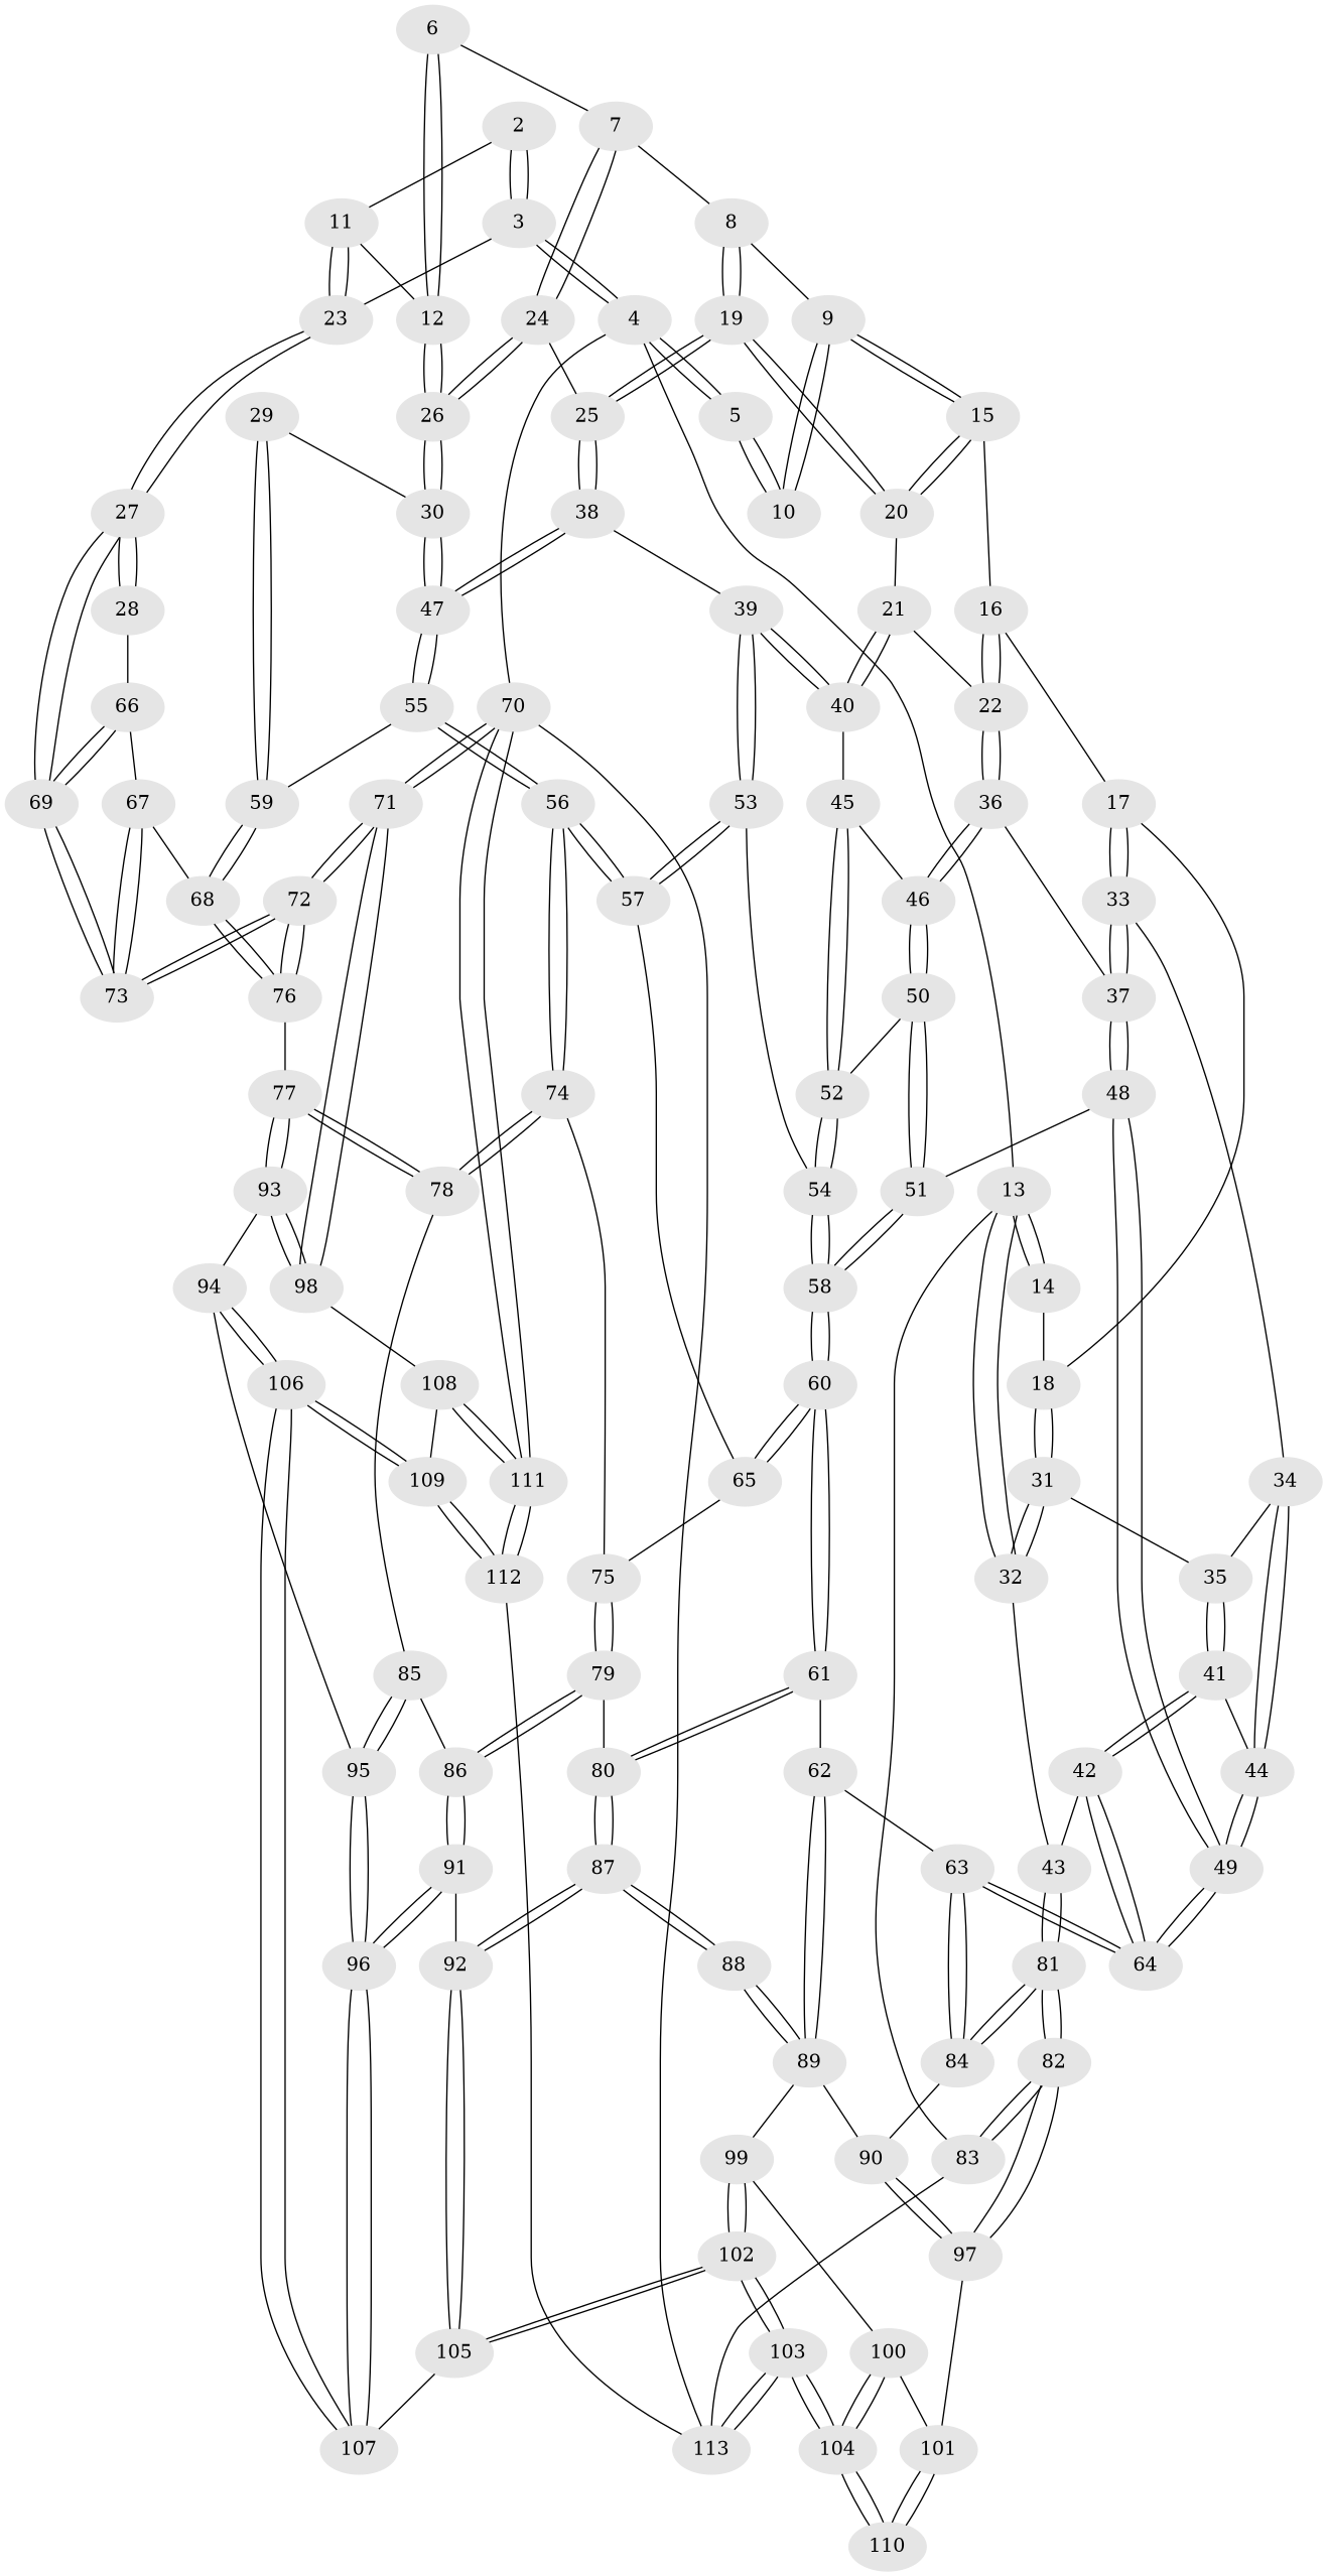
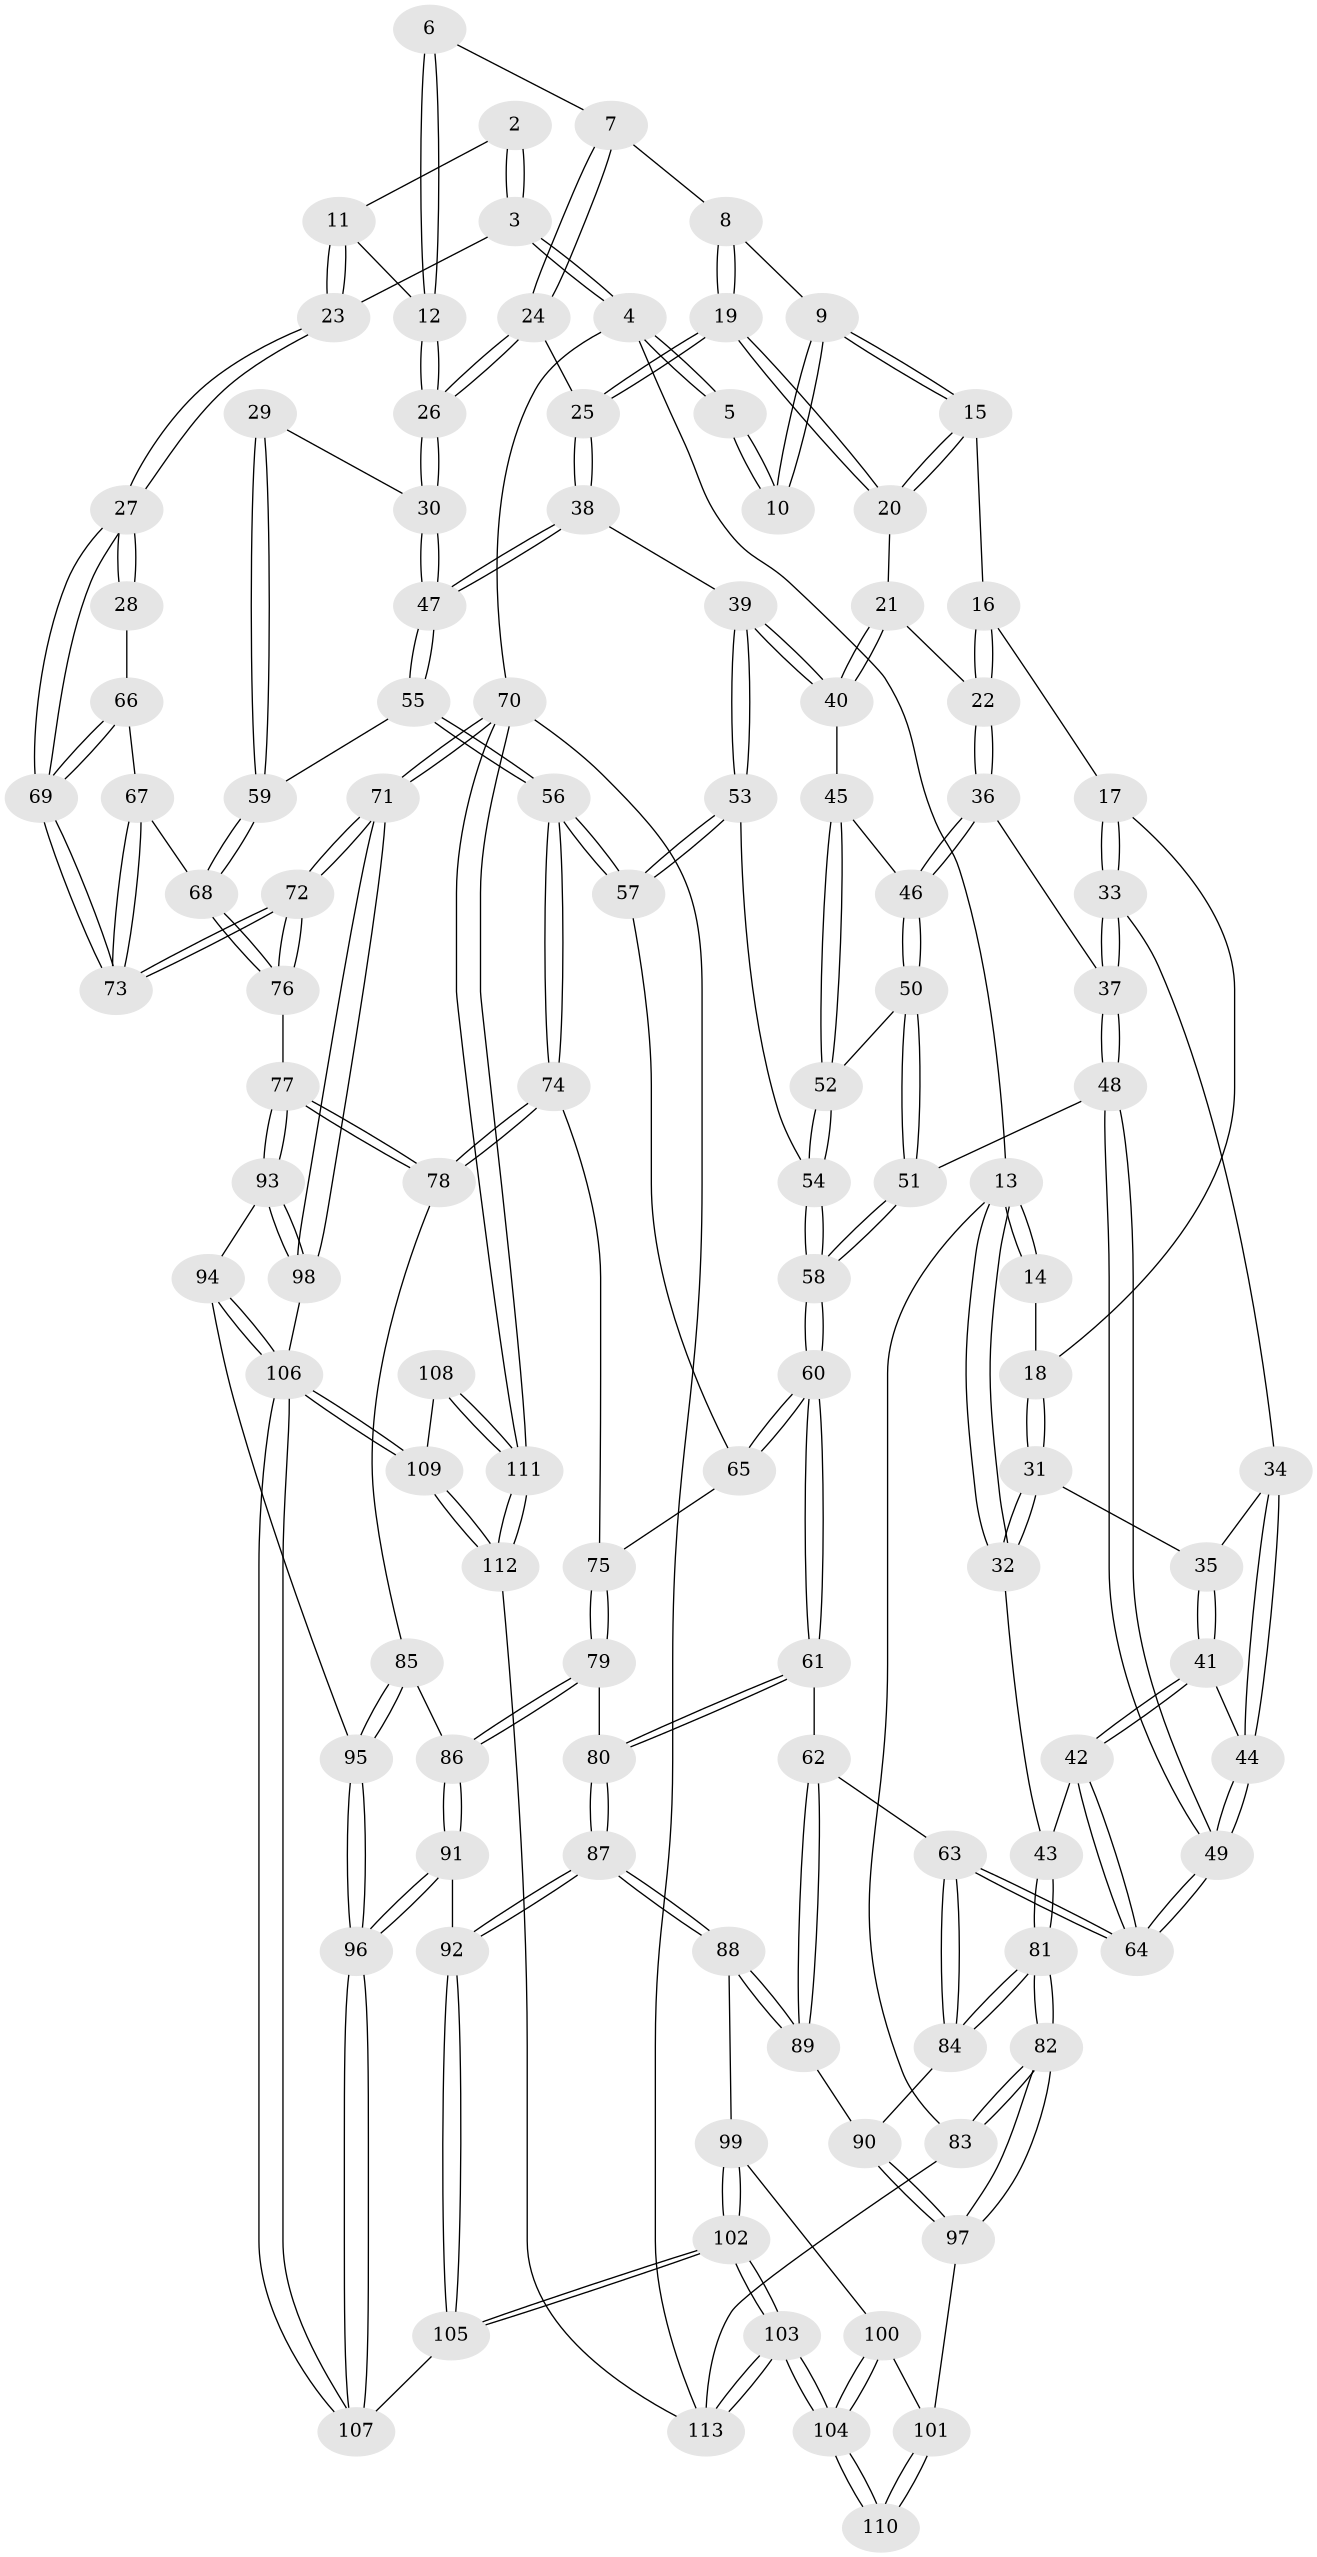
  graph {
    node [color=gray90 style=filled]
    2
    3
    11
    6
    7
    12
    4
    23
    5
    13
    70
    27
    10
    14
    32
    83
    71
    111
    113
    8
    24
    26
    9
    19
    25
    15
    20
    16
    30
    18
    43
    31
    17
    22
    21
    33
    36
    34
    37
    35
    38
    40
    45
    46
    28
    69
    47
    39
    66
    73
    29
    59
    67
    68
    55
    41
    81
    44
    48
    49
    42
    50
    51
    53
    54
    57
    52
    64
    84
    82
    56
    58
    60
    65
    74
    75
    78
    61
    76
    62
    80
    63
    89
    87
    90
    79
    77
    72
    98
    112
    108
    85
    86
    93
    94
    95
    91
    88
    92
    97
    101
    96
    99
    105
    100
    102
    107
    106
    109
    110
    104
    103
    2 -- 3
    2 -- 3
    2 -- 11
    3 -- 4
    3 -- 4
    3 -- 23
    11 -- 12
    11 -- 23
    11 -- 23
    6 -- 7
    6 -- 12
    6 -- 12
    7 -- 8
    7 -- 24
    7 -- 24
    12 -- 26
    12 -- 26
    4 -- 5
    4 -- 5
    4 -- 13
    4 -- 70
    23 -- 27
    23 -- 27
    5 -- 10
    5 -- 10
    13 -- 14
    13 -- 14
    13 -- 32
    13 -- 32
    13 -- 83
    70 -- 71
    70 -- 71
    70 -- 111
    70 -- 111
    70 -- 113
    27 -- 28
    27 -- 28
    27 -- 69
    27 -- 69
    14 -- 18
    32 -- 43
    83 -- 113
    71 -- 72
    71 -- 72
    71 -- 98
    71 -- 98
    111 -- 112
    111 -- 112
    8 -- 9
    8 -- 19
    8 -- 19
    24 -- 26
    24 -- 26
    24 -- 25
    26 -- 30
    26 -- 30
    9 -- 10
    9 -- 10
    9 -- 15
    9 -- 15
    19 -- 25
    19 -- 25
    19 -- 20
    19 -- 20
    25 -- 38
    25 -- 38
    15 -- 20
    15 -- 20
    15 -- 16
    20 -- 21
    16 -- 17
    16 -- 22
    16 -- 22
    30 -- 47
    30 -- 47
    18 -- 31
    18 -- 31
    43 -- 81
    43 -- 81
    31 -- 32
    31 -- 32
    31 -- 35
    17 -- 18
    17 -- 33
    17 -- 33
    22 -- 36
    22 -- 36
    21 -- 22
    21 -- 40
    21 -- 40
    33 -- 34
    33 -- 37
    33 -- 37
    36 -- 37
    36 -- 46
    36 -- 46
    34 -- 35
    34 -- 44
    34 -- 44
    37 -- 48
    37 -- 48
    35 -- 41
    35 -- 41
    38 -- 47
    38 -- 47
    38 -- 39
    40 -- 45
    45 -- 46
    45 -- 52
    45 -- 52
    46 -- 50
    46 -- 50
    28 -- 66
    69 -- 73
    69 -- 73
    47 -- 55
    47 -- 55
    39 -- 40
    39 -- 40
    39 -- 53
    39 -- 53
    66 -- 69
    66 -- 69
    66 -- 67
    29 -- 30
    29 -- 59
    29 -- 59
    59 -- 68
    59 -- 68
    67 -- 73
    67 -- 73
    67 -- 68
    68 -- 76
    68 -- 76
    55 -- 59
    55 -- 56
    55 -- 56
    41 -- 44
    41 -- 42
    41 -- 42
    81 -- 84
    81 -- 84
    81 -- 82
    81 -- 82
    44 -- 49
    44 -- 49
    48 -- 49
    48 -- 49
    48 -- 51
    49 -- 64
    49 -- 64
    42 -- 43
    42 -- 64
    42 -- 64
    50 -- 51
    50 -- 51
    50 -- 52
    51 -- 58
    51 -- 58
    53 -- 54
    53 -- 57
    53 -- 57
    54 -- 58
    54 -- 58
    57 -- 65
    52 -- 54
    52 -- 54
    84 -- 90
    82 -- 83
    82 -- 83
    82 -- 97
    82 -- 97
    56 -- 57
    56 -- 57
    56 -- 74
    56 -- 74
    58 -- 60
    58 -- 60
    60 -- 65
    60 -- 65
    60 -- 61
    60 -- 61
    65 -- 75
    74 -- 75
    74 -- 78
    74 -- 78
    75 -- 79
    75 -- 79
    78 -- 85
    61 -- 62
    61 -- 80
    61 -- 80
    76 -- 77
    62 -- 63
    62 -- 89
    62 -- 89
    80 -- 87
    80 -- 87
    63 -- 64
    63 -- 64
    63 -- 84
    63 -- 84
    89 -- 90
    87 -- 88
    87 -- 88
    87 -- 92
    87 -- 92
    90 -- 97
    90 -- 97
    79 -- 80
    79 -- 86
    79 -- 86
    77 -- 78
    77 -- 78
    77 -- 93
    77 -- 93
    72 -- 73
    72 -- 73
    72 -- 76
    72 -- 76
-   98 -- 108
+   98 -- 106
    112 -- 113
    108 -- 111
    108 -- 111
    108 -- 109
    85 -- 86
    85 -- 95
    85 -- 95
    86 -- 91
    86 -- 91
    93 -- 98
    93 -- 98
    93 -- 94
    94 -- 95
    94 -- 106
    94 -- 106
    95 -- 96
    95 -- 96
    91 -- 92
    91 -- 96
    91 -- 96
    88 -- 89
    88 -- 89
-   89 -- 99
+   88 -- 99
    92 -- 105
    92 -- 105
    97 -- 101
    101 -- 110
    101 -- 110
    96 -- 107
    96 -- 107
    99 -- 100
    99 -- 102
    99 -- 102
    105 -- 107
    100 -- 101
    100 -- 104
    100 -- 104
    102 -- 105
    102 -- 105
    102 -- 103
    102 -- 103
    106 -- 107
    106 -- 107
    106 -- 109
    106 -- 109
    109 -- 112
    109 -- 112
    104 -- 110
    104 -- 110
    103 -- 113
    103 -- 113
    103 -- 104
    103 -- 104
  }
